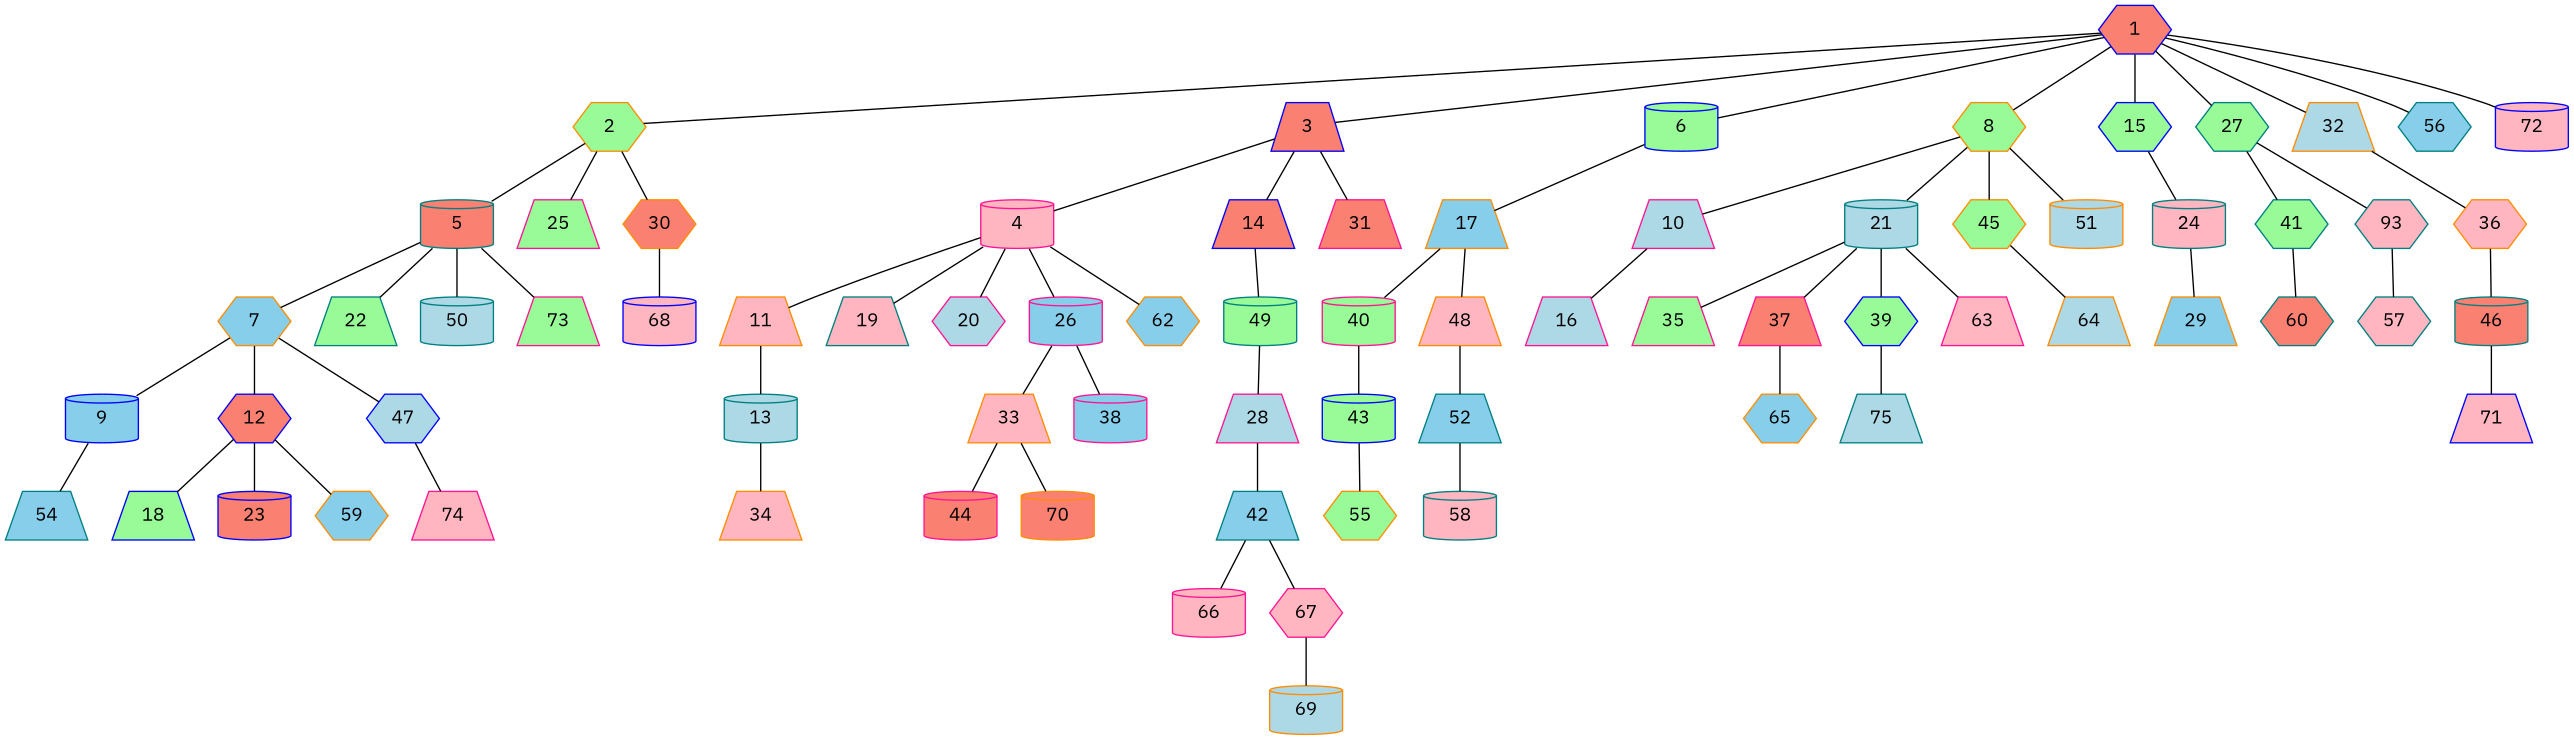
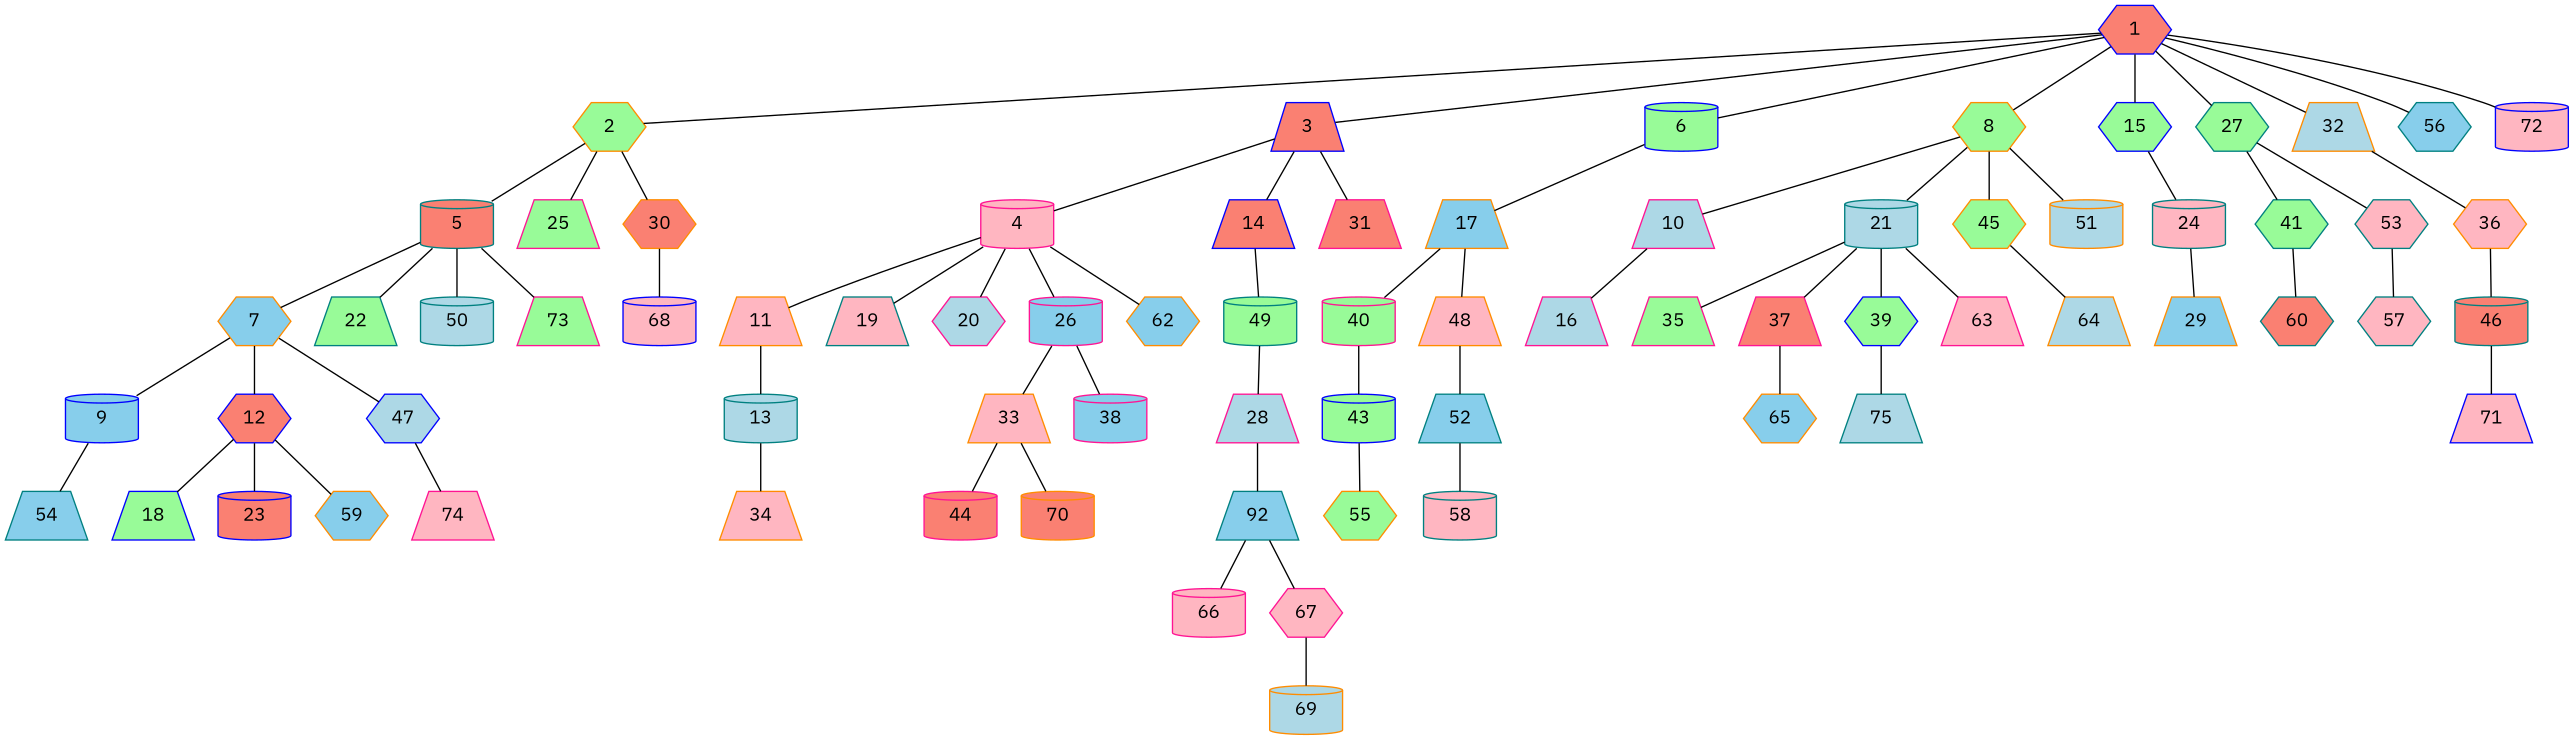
  graph {
    fontname="IBM Plex Sans"
    node [color=darkorange fillcolor=lightpink fontname="IBM Plex Sans" shape=trapezium style=filled]
    edge [fontname="IBM Plex Sans"]
    1 [color=blue fillcolor=salmon shape=hexagon]
    2 [fillcolor=palegreen shape=hexagon]
    3 [color=blue fillcolor=salmon]
    6 [color=blue fillcolor=palegreen shape=cylinder]
    8 [fillcolor=palegreen shape=hexagon]
    15 [color=blue fillcolor=palegreen shape=hexagon]
    27 [color=teal fillcolor=palegreen shape=hexagon]
    32 [fillcolor=lightblue]
    56 [color=teal fillcolor=skyblue shape=hexagon]
    72 [color=blue shape=cylinder]
    5 [color=teal fillcolor=salmon shape=cylinder]
    25 [color=deeppink fillcolor=palegreen]
    30 [fillcolor=salmon shape=hexagon]
    4 [color=deeppink shape=cylinder]
    14 [color=blue fillcolor=salmon]
    31 [color=deeppink fillcolor=salmon]
    17 [fillcolor=skyblue]
    10 [color=deeppink fillcolor=lightblue]
    21 [color=teal fillcolor=lightblue shape=cylinder]
    45 [fillcolor=palegreen shape=hexagon]
    51 [fillcolor=lightblue shape=cylinder]
    24 [color=teal shape=cylinder]
    41 [color=teal fillcolor=palegreen shape=hexagon]
-   53 [color=teal shape=hexagon label=93]
+   53 [color=teal shape=hexagon]
    36 [shape=hexagon]
    7 [fillcolor=skyblue shape=hexagon]
    22 [color=teal fillcolor=palegreen]
    50 [color=teal fillcolor=lightblue shape=cylinder]
    73 [color=deeppink fillcolor=palegreen]
    68 [color=blue shape=cylinder]
    11
    19 [color=teal]
    20 [color=deeppink fillcolor=lightblue shape=hexagon]
    26 [color=deeppink fillcolor=skyblue shape=cylinder]
    62 [fillcolor=skyblue shape=hexagon]
    49 [color=teal fillcolor=palegreen shape=cylinder]
    13 [color=teal fillcolor=lightblue shape=cylinder]
    33
    38 [color=deeppink fillcolor=skyblue shape=cylinder]
    9 [color=blue fillcolor=skyblue shape=cylinder]
    12 [color=blue fillcolor=salmon shape=hexagon]
    47 [color=blue fillcolor=lightblue shape=hexagon]
    40 [color=deeppink fillcolor=palegreen shape=cylinder]
    48
    54 [color=teal fillcolor=skyblue]
    18 [color=blue fillcolor=palegreen]
    23 [color=blue fillcolor=salmon shape=cylinder]
    59 [fillcolor=skyblue shape=hexagon]
    74 [color=deeppink]
    16 [color=deeppink fillcolor=lightblue]
    35 [color=deeppink fillcolor=palegreen]
    37 [color=deeppink fillcolor=salmon]
    39 [color=blue fillcolor=palegreen shape=hexagon]
    63 [color=deeppink]
    64 [fillcolor=lightblue]
    34
    28 [color=deeppink fillcolor=lightblue]
-   42 [color=teal fillcolor=skyblue]
+   42 [color=teal fillcolor=skyblue label=92]
    29 [fillcolor=skyblue]
    43 [color=blue fillcolor=palegreen shape=cylinder]
    52 [color=teal fillcolor=skyblue]
    65 [fillcolor=skyblue shape=hexagon]
    75 [color=teal fillcolor=lightblue]
    44 [color=deeppink fillcolor=salmon shape=cylinder]
    70 [fillcolor=salmon shape=cylinder]
    60 [color=teal fillcolor=salmon shape=hexagon]
    57 [color=teal shape=hexagon]
    66 [color=deeppink shape=cylinder]
    67 [color=deeppink shape=hexagon]
    46 [color=teal fillcolor=salmon shape=cylinder]
    71 [color=blue]
    55 [fillcolor=palegreen shape=hexagon]
    69 [fillcolor=lightblue shape=cylinder]
    58 [color=teal shape=cylinder]
    1 -- 2
    1 -- 3
    1 -- 6
    1 -- 8
    1 -- 15
    1 -- 27
    1 -- 32
    1 -- 56
    1 -- 72
    2 -- 5
    2 -- 25
    2 -- 30
    3 -- 4
    3 -- 14
    3 -- 31
    6 -- 17
    8 -- 10
    8 -- 21
    8 -- 45
    8 -- 51
    15 -- 24
    27 -- 41
    27 -- 53
    32 -- 36
    5 -- 7
    5 -- 22
    5 -- 50
    5 -- 73
    30 -- 68
    4 -- 11
    4 -- 19
    4 -- 20
    4 -- 26
    4 -- 62
    14 -- 49
    17 -- 40
    17 -- 48
    10 -- 16
    21 -- 35
    21 -- 37
    21 -- 39
    21 -- 63
    45 -- 64
    24 -- 29
    41 -- 60
    53 -- 57
    36 -- 46
    7 -- 9
    7 -- 12
    7 -- 47
    11 -- 13
    26 -- 33
    26 -- 38
    49 -- 28
    13 -- 34
    33 -- 44
    33 -- 70
    9 -- 54
    12 -- 18
    12 -- 23
    12 -- 59
    47 -- 74
    40 -- 43
    48 -- 52
    37 -- 65
    39 -- 75
    28 -- 42
    42 -- 66
    42 -- 67
    43 -- 55
    52 -- 58
    67 -- 69
    46 -- 71
  }
